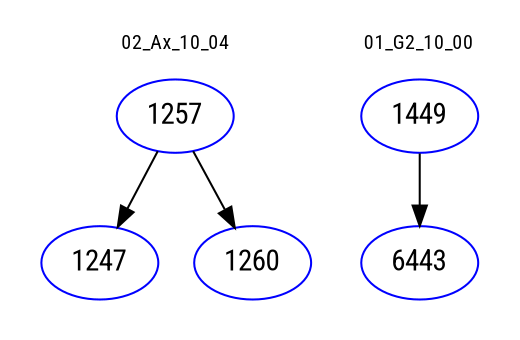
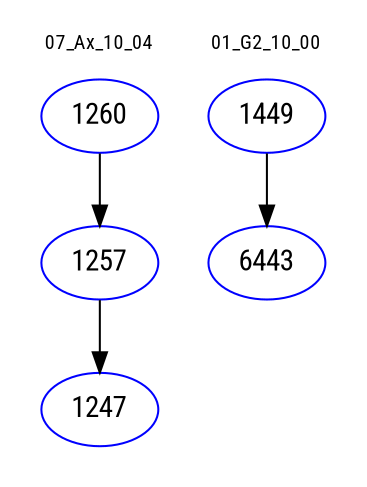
  digraph {
    fontname="Roboto Condensed"
    node [color=blue fontname="Roboto Condensed"]
    edge [color=black fontname="Roboto Condensed"]
    n1 [label=1257]
    n2 [label=1247]
    n3 [label=1260]
    n4 [label=1449]
    n5 [label=6443]
    subgraph cluster_1 {
      color=white
      fontsize=10
-     label="02_Ax_10_04"
+     label="07_Ax_10_04"
      n1
      n2
      n3
    }
    subgraph cluster_2 {
      color=white
      fontsize=10
      label="01_G2_10_00"
      n4
      n5
    }
    n1 -> n2
-   n1 -> n3
+   n3 -> n1
    n4 -> n5
  }
